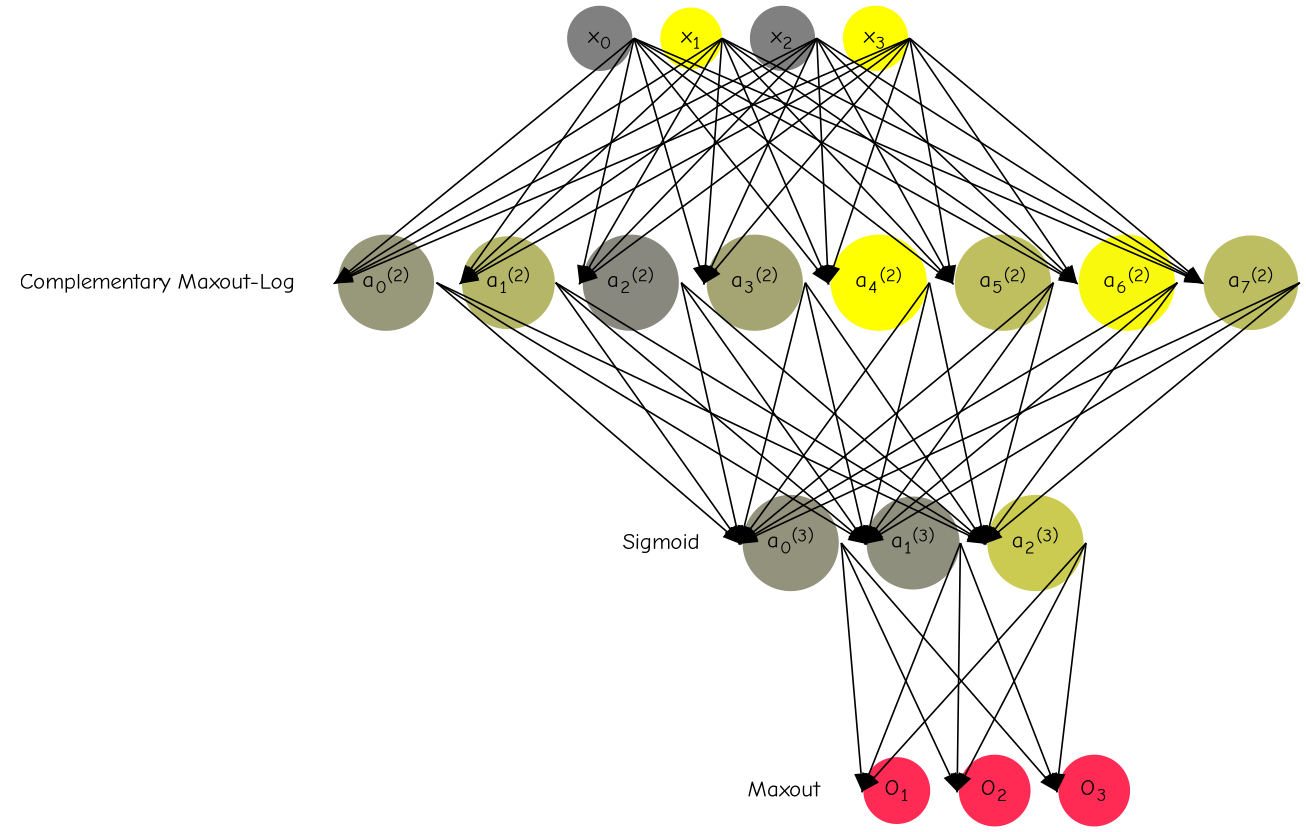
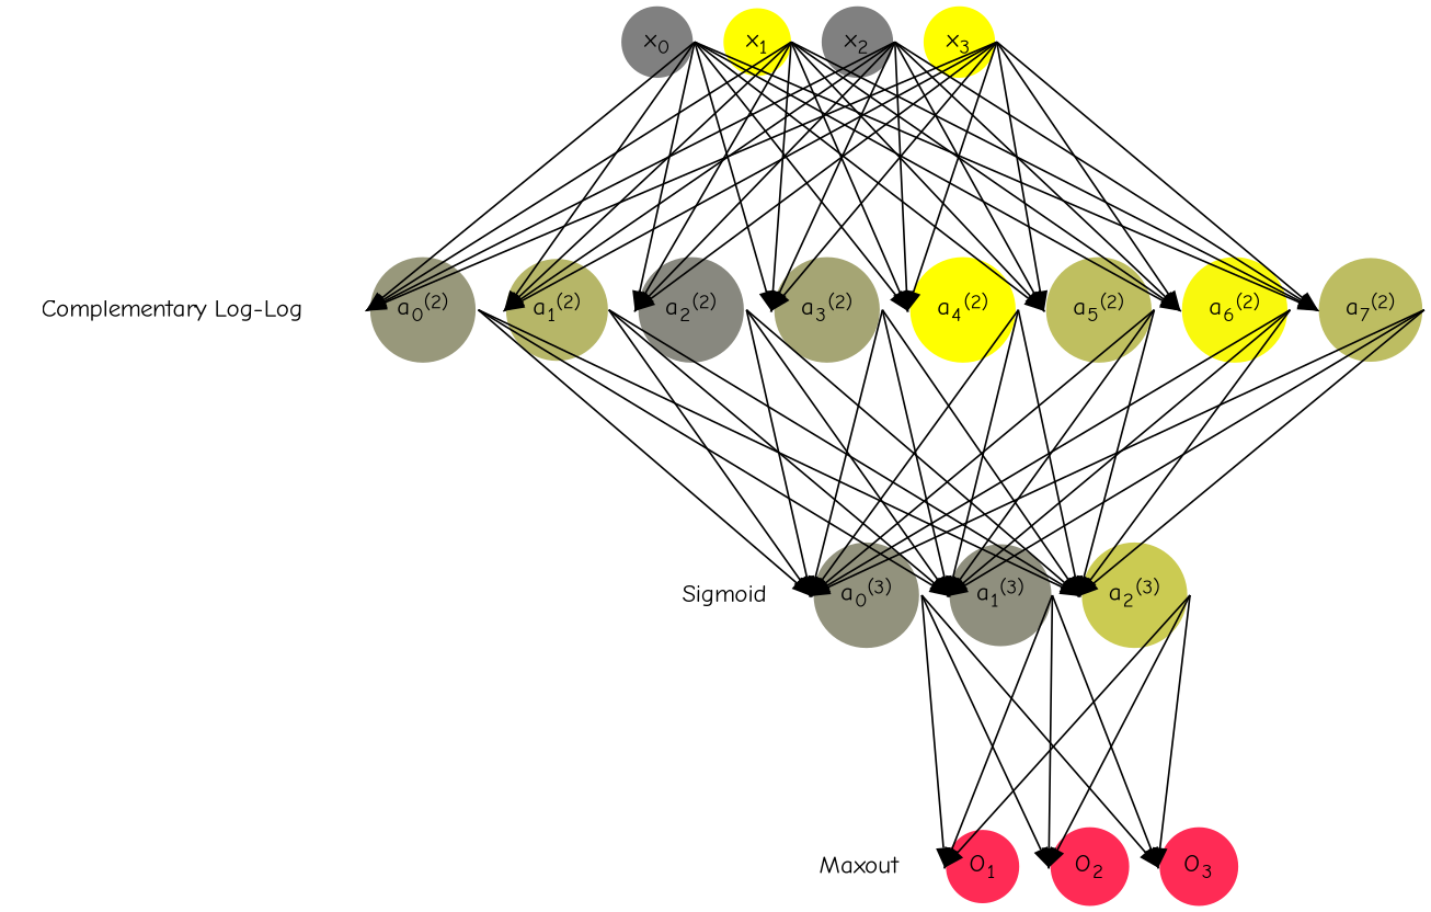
  digraph {
    rankdir=TB
    ranksep=1.4
    splines=false
    fontname="Comic Neue"
    node [shape=circle style=filled fontname="Comic Neue"]
    edge [headport=w style=solid tailport=e fontname="Comic Neue"]
    n1 [color="0.1667, 0.0, 0.5" fillcolor="0.1667, 0.0, 0.5" label=<x<sub>0</sub>>]
    n2 [color="0.1667, 1.0, 1.0" fillcolor="0.1667, 1.0, 1.0" label=<x<sub>1</sub>>]
    n3 [color="0.1667, 0.0, 0.5" fillcolor="0.1667, 0.0, 0.5" label=<x<sub>2</sub>>]
    n4 [color="0.1667, 1.0, 1.0" fillcolor="0.1667, 1.0, 1.0" label=<x<sub>3</sub>>]
    n5 [color="0.1667, 0.193290, 0.596645" fillcolor="0.1667, 0.193290, 0.596645" label=<a<sub>0</sub><sup>(2)</sup>>]
    n6 [color="0.1667, 0.425820, 0.712910" fillcolor="0.1667, 0.425820, 0.712910" label=<a<sub>1</sub><sup>(2)</sup>>]
    n7 [color="0.1667, 0.063656, 0.531828" fillcolor="0.1667, 0.063656, 0.531828" label=<a<sub>2</sub><sup>(2)</sup>>]
    n8 [color="0.1667, 0.296498, 0.648249" fillcolor="0.1667, 0.296498, 0.648249" label=<a<sub>3</sub><sup>(2)</sup>>]
    n9 [color="0.1667, 0.999934, 0.999967" fillcolor="0.1667, 0.999934, 0.999967" label=<a<sub>4</sub><sup>(2)</sup>>]
    n10 [color="0.1667, 0.497831, 0.748916" fillcolor="0.1667, 0.497831, 0.748916" label=<a<sub>5</sub><sup>(2)</sup>>]
    n11 [color="0.1667, 0.946223, 0.973111" fillcolor="0.1667, 0.946223, 0.973111" label=<a<sub>6</sub><sup>(2)</sup>>]
    n12 [color="0.1667, 0.480325, 0.740162" fillcolor="0.1667, 0.480325, 0.740162" label=<a<sub>7</sub><sup>(2)</sup>>]
    n13 [color="0.1667, 0.143632, 0.571816" fillcolor="0.1667, 0.143632, 0.571816" label=<a<sub>0</sub><sup>(3)</sup>>]
    n14 [color="0.1667, 0.122242, 0.561121" fillcolor="0.1667, 0.122242, 0.561121" label=<a<sub>1</sub><sup>(3)</sup>>]
    n15 [color="0.1667, 0.593333, 0.796667" fillcolor="0.1667, 0.593333, 0.796667" label=<a<sub>2</sub><sup>(3)</sup>>]
    n16 [color="0.9667, 0.83, 1.0" fillcolor="0.9667, 0.83, 1.0" label=<O<sub>1</sub>>]
    n17 [color="0.9667, 0.83, 1.0" fillcolor="0.9667, 0.83, 1.0" label=<O<sub>2</sub>>]
    n18 [color="0.9667, 0.83, 1.0" fillcolor="0.9667, 0.83, 1.0" label=<O<sub>3</sub>>]
-   n19 [label="Complementary Maxout-Log" shape=plaintext style=""]
+   n19 [label="Complementary Log-Log" shape=plaintext style=""]
    n20 [label=Sigmoid shape=plaintext style=""]
    n21 [label=Maxout shape=plaintext style=""]
    subgraph sub_1 {
      n1
    }
    subgraph sub_2 {
      n2
    }
    subgraph sub_3 {
      n3
    }
    subgraph sub_4 {
      n4
    }
    subgraph sub_5 {
      n5
    }
    subgraph sub_6 {
      n6
    }
    subgraph sub_7 {
      n7
    }
    subgraph sub_8 {
      n8
    }
    subgraph sub_9 {
      n9
    }
    subgraph sub_10 {
      n10
    }
    subgraph sub_11 {
      n11
    }
    subgraph sub_12 {
      n12
    }
    subgraph sub_13 {
      n13
    }
    subgraph sub_14 {
      n14
    }
    subgraph sub_15 {
      n15
    }
    subgraph sub_16 {
      n16
    }
    subgraph sub_17 {
      n17
    }
    subgraph sub_18 {
      n18
    }
    subgraph sub_19 {
      rank=same
      n1
      n2
      n3
      n4
    }
    subgraph sub_20 {
      rank=same
      n5
      n6
      n7
      n8
      n9
      n10
      n11
      n12
    }
    subgraph sub_21 {
      rank=same
      n13
      n14
      n15
    }
    subgraph sub_22 {
      rank=same
      n16
      n17
      n18
    }
    subgraph sub_23 {
      rank=same
      n5
      n19
    }
    subgraph sub_24 {
      rank=same
      n13
      n20
    }
    subgraph sub_25 {
      rank=same
      n16
      n21
    }
    n1 -> n2 [style=invis]
    n1 -> n5
    n1 -> n6
    n1 -> n7
    n1 -> n8
    n1 -> n9
    n1 -> n10
    n1 -> n11
    n1 -> n12
    n2 -> n3 [style=invis]
    n2 -> n5
    n2 -> n6
    n2 -> n7
    n2 -> n8
    n2 -> n9
    n2 -> n10
    n2 -> n11
    n2 -> n12
    n3 -> n4 [style=invis]
    n3 -> n5
    n3 -> n6
    n3 -> n7
    n3 -> n8
    n3 -> n9
    n3 -> n10
    n3 -> n11
    n3 -> n12
    n4 -> n5
    n4 -> n6
    n4 -> n7
    n4 -> n8
    n4 -> n9
    n4 -> n10
    n4 -> n11
    n4 -> n12
    n5 -> n6 [style=invis]
    n5 -> n13
    n5 -> n14
    n5 -> n15
    n6 -> n7 [style=invis]
    n6 -> n13
    n6 -> n14
    n6 -> n15
    n7 -> n8 [style=invis]
    n7 -> n13
    n7 -> n14
    n7 -> n15
    n8 -> n9 [style=invis]
    n8 -> n13
    n8 -> n14
    n8 -> n15
    n9 -> n10 [style=invis]
    n9 -> n13
    n9 -> n14
    n9 -> n15
    n10 -> n11 [style=invis]
    n10 -> n13
    n10 -> n14
    n10 -> n15
    n11 -> n12 [style=invis]
    n11 -> n13
    n11 -> n14
    n11 -> n15
    n12 -> n13
    n12 -> n14
    n12 -> n15
    n13 -> n14 [style=invis]
    n13 -> n16
    n13 -> n17
    n13 -> n18
    n14 -> n15 [style=invis]
    n14 -> n16
    n14 -> n17
    n14 -> n18
    n15 -> n16
    n15 -> n17
    n15 -> n18
    n16 -> n17 [style=invis]
    n17 -> n18 [style=invis]
    n19 -> n5 [style=invis]
    n20 -> n13 [style=invis]
    n21 -> n16 [style=invis]
  }
